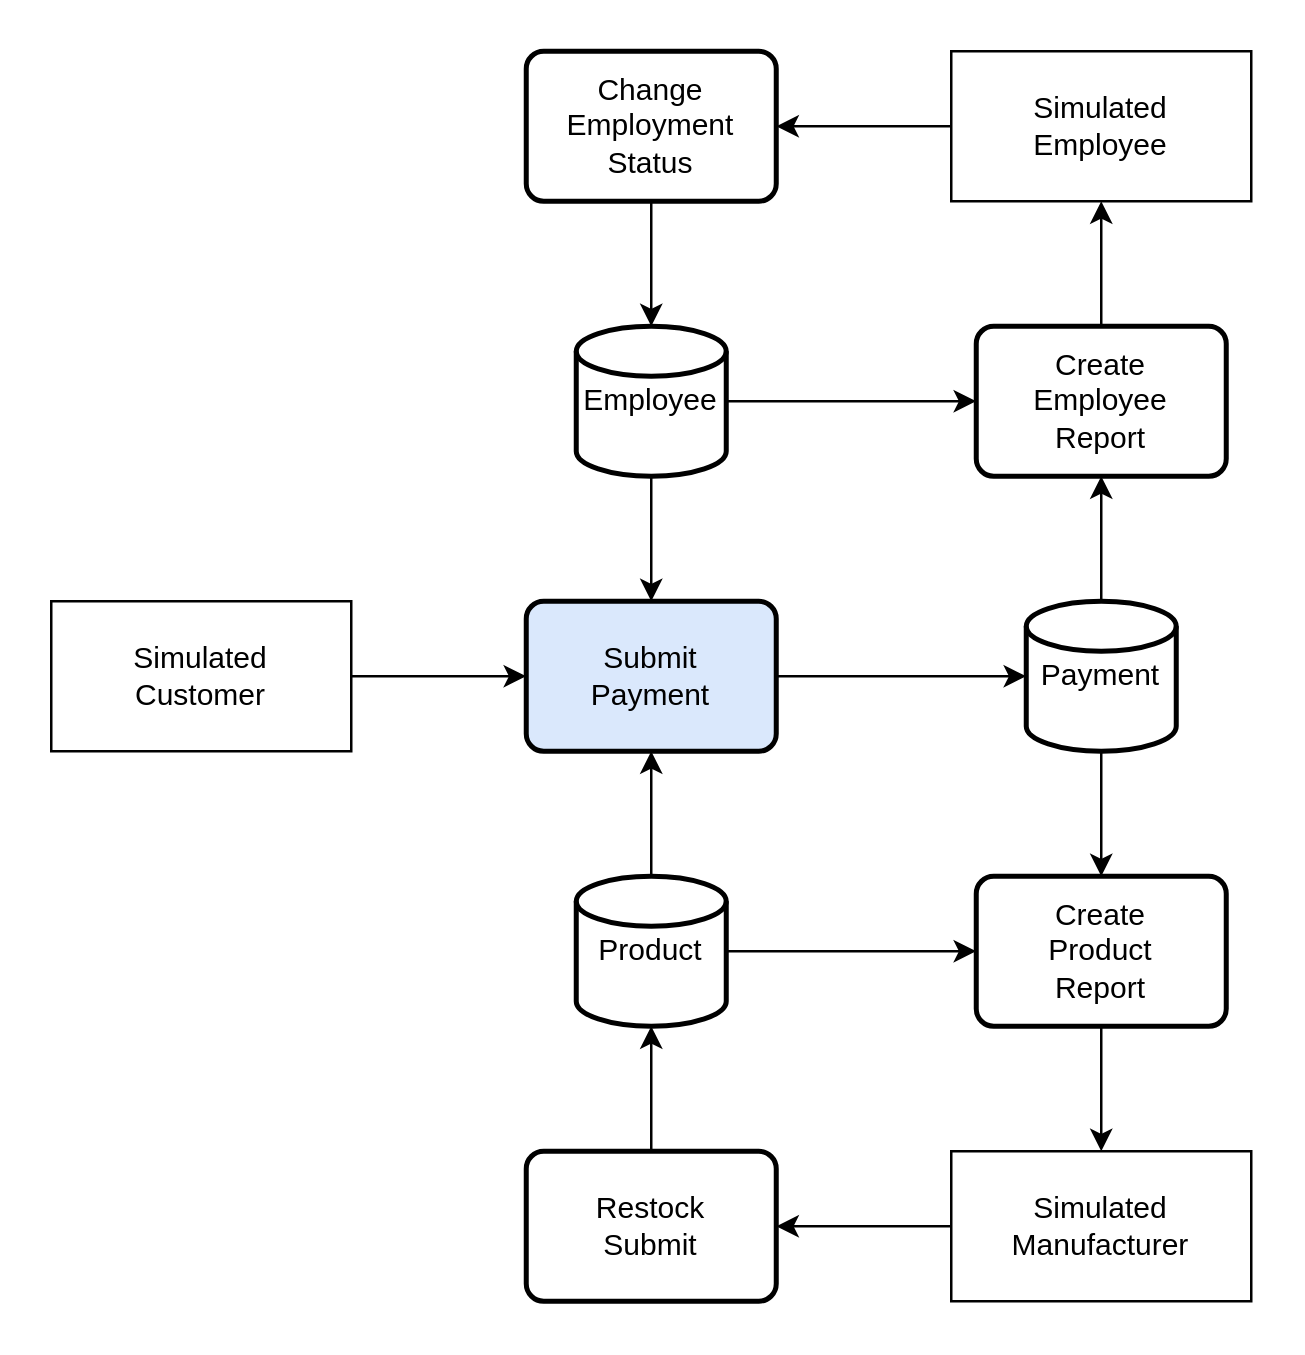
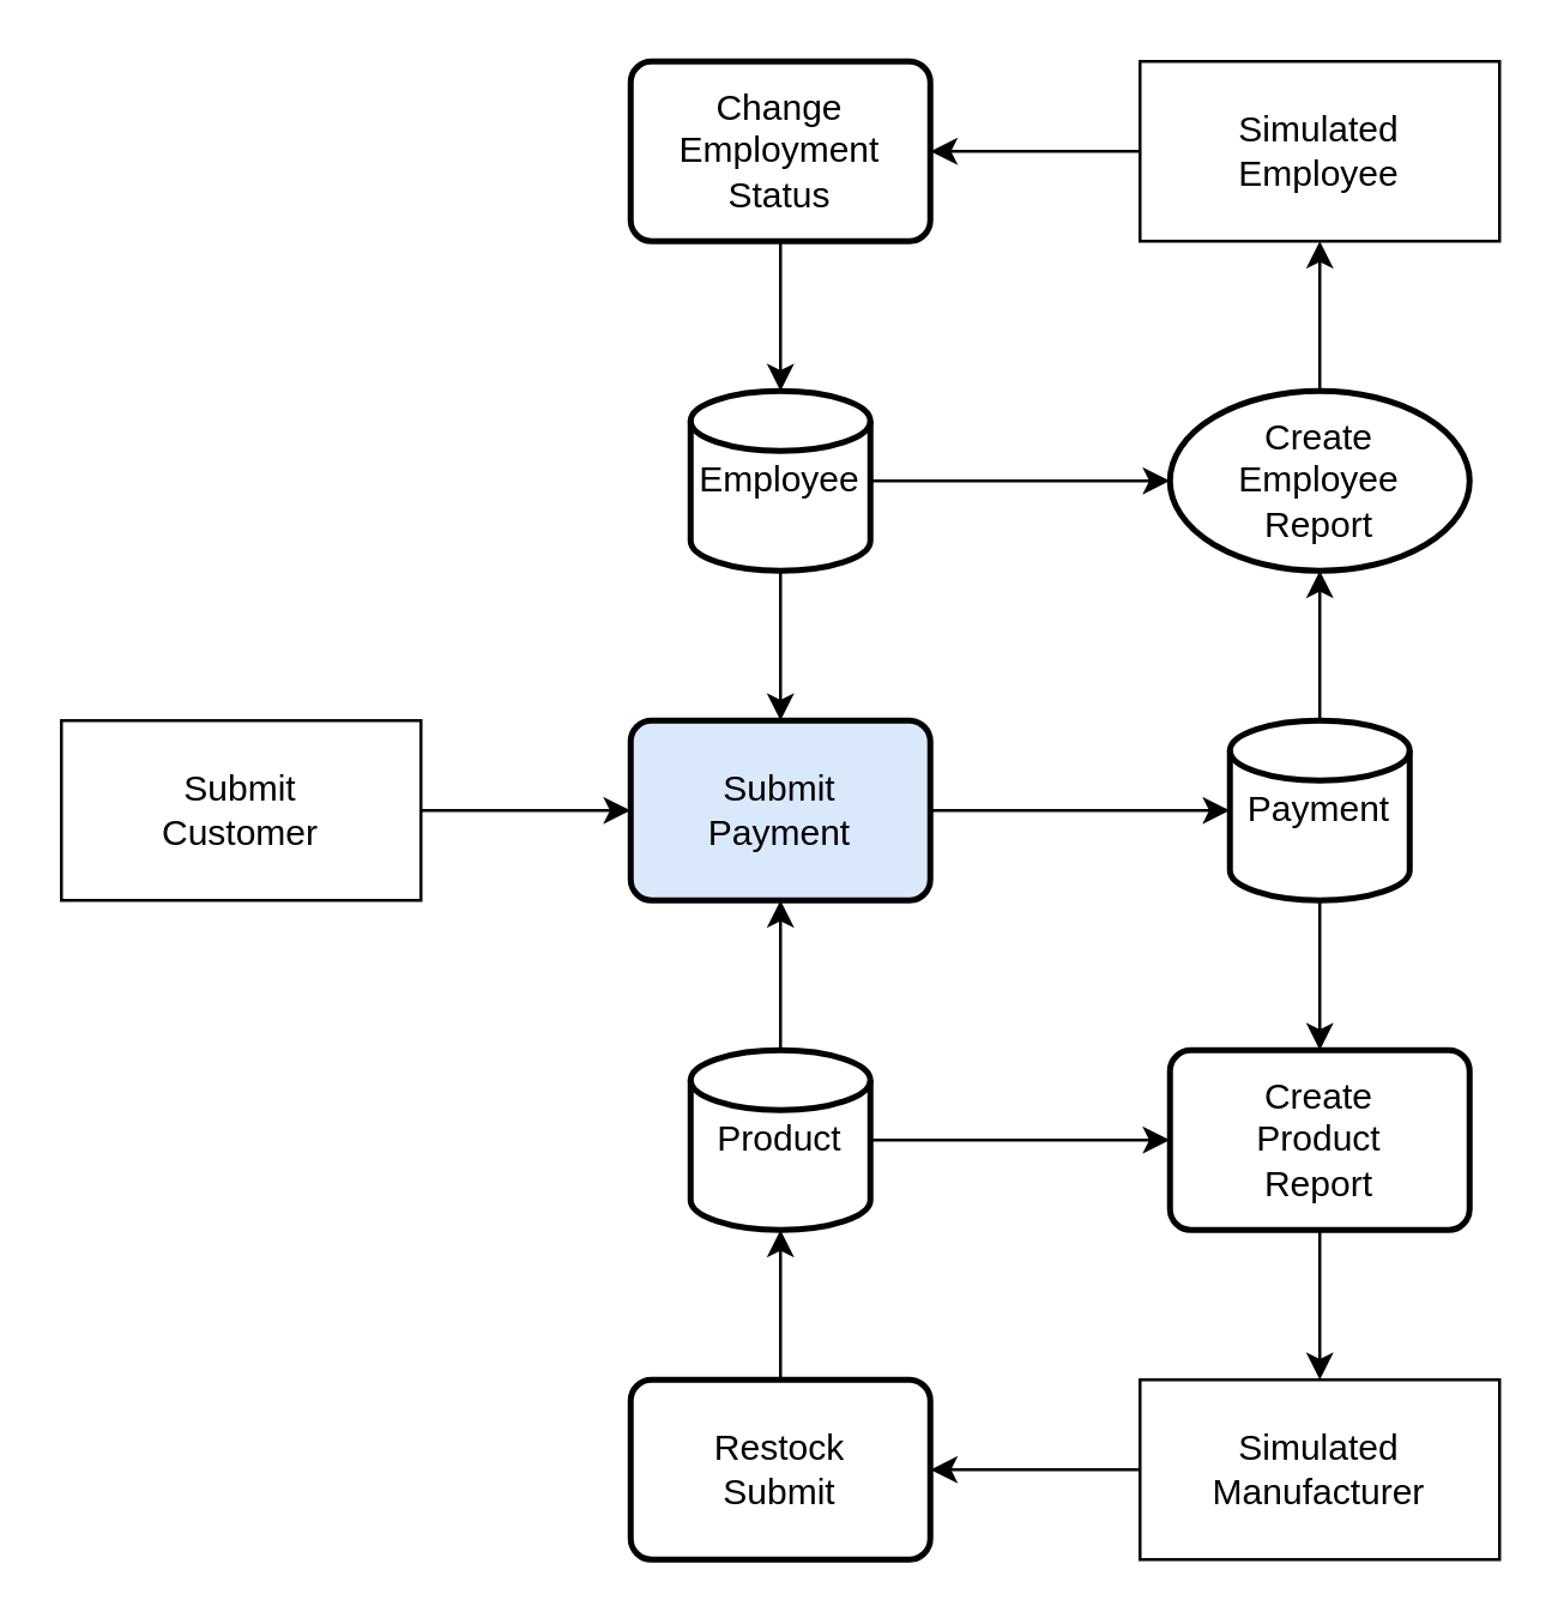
  <mxCell id="0" />
  <mxCell id="1" parent="0" />
  <mxCell id="2" value="" style="edgeStyle=orthogonalEdgeStyle;rounded=0;orthogonalLoop=1;jettySize=auto;html=1;" edge="1" parent="1" source="3" target="18"><mxGeometry relative="1" as="geometry" /></mxCell>
- <mxCell id="3" value="Simulated&lt;br&gt;Customer" style="rounded=0;whiteSpace=wrap;html=1;" vertex="1" parent="1"><mxGeometry x="20" y="240" width="120" height="60" as="geometry" /></mxCell>
+ <mxCell id="3" value="Submit&lt;br&gt;Customer" style="rounded=0;whiteSpace=wrap;html=1;" vertex="1" parent="1"><mxGeometry x="20" y="240" width="120" height="60" as="geometry" /></mxCell>
  <mxCell id="4" value="" style="edgeStyle=orthogonalEdgeStyle;rounded=0;orthogonalLoop=1;jettySize=auto;html=1;" edge="1" parent="1" source="5" target="26"><mxGeometry relative="1" as="geometry" /></mxCell>
  <mxCell id="5" value="Simulated&lt;br&gt;Employee" style="rounded=0;whiteSpace=wrap;html=1;" vertex="1" parent="1"><mxGeometry x="380" y="20" width="120" height="60" as="geometry" /></mxCell>
  <mxCell id="6" value="" style="edgeStyle=orthogonalEdgeStyle;rounded=0;orthogonalLoop=1;jettySize=auto;html=1;" edge="1" parent="1" source="8" target="18"><mxGeometry relative="1" as="geometry" /></mxCell>
  <mxCell id="7" value="" style="edgeStyle=orthogonalEdgeStyle;rounded=0;orthogonalLoop=1;jettySize=auto;html=1;" edge="1" parent="1" source="8" target="22"><mxGeometry relative="1" as="geometry" /></mxCell>
  <mxCell id="8" value="Product" style="strokeWidth=2;html=1;shape=mxgraph.flowchart.database;whiteSpace=wrap;" vertex="1" parent="1"><mxGeometry x="230" y="350" width="60" height="60" as="geometry" /></mxCell>
  <mxCell id="9" value="" style="edgeStyle=orthogonalEdgeStyle;rounded=0;orthogonalLoop=1;jettySize=auto;html=1;" edge="1" parent="1" source="11" target="22"><mxGeometry relative="1" as="geometry" /></mxCell>
  <mxCell id="10" value="" style="edgeStyle=orthogonalEdgeStyle;rounded=0;orthogonalLoop=1;jettySize=auto;html=1;" edge="1" parent="1" source="11" target="24"><mxGeometry relative="1" as="geometry" /></mxCell>
  <mxCell id="11" value="Payment" style="strokeWidth=2;html=1;shape=mxgraph.flowchart.database;whiteSpace=wrap;" vertex="1" parent="1"><mxGeometry x="410" y="240" width="60" height="60" as="geometry" /></mxCell>
  <mxCell id="12" value="" style="edgeStyle=orthogonalEdgeStyle;rounded=0;orthogonalLoop=1;jettySize=auto;html=1;" edge="1" parent="1" source="14" target="18"><mxGeometry relative="1" as="geometry" /></mxCell>
  <mxCell id="13" value="" style="edgeStyle=orthogonalEdgeStyle;rounded=0;orthogonalLoop=1;jettySize=auto;html=1;" edge="1" parent="1" source="14" target="24"><mxGeometry relative="1" as="geometry" /></mxCell>
  <mxCell id="14" value="Employee" style="strokeWidth=2;html=1;shape=mxgraph.flowchart.database;whiteSpace=wrap;" vertex="1" parent="1"><mxGeometry x="230" y="130" width="60" height="60" as="geometry" /></mxCell>
  <mxCell id="15" value="" style="edgeStyle=orthogonalEdgeStyle;rounded=0;orthogonalLoop=1;jettySize=auto;html=1;" edge="1" parent="1" source="16" target="20"><mxGeometry relative="1" as="geometry" /></mxCell>
  <mxCell id="16" value="Simulated&lt;br&gt;Manufacturer" style="rounded=0;whiteSpace=wrap;html=1;" vertex="1" parent="1"><mxGeometry x="380" y="460" width="120" height="60" as="geometry" /></mxCell>
  <mxCell id="17" value="" style="edgeStyle=orthogonalEdgeStyle;rounded=0;orthogonalLoop=1;jettySize=auto;html=1;" edge="1" parent="1" source="18" target="11"><mxGeometry relative="1" as="geometry" /></mxCell>
  <mxCell id="18" value="Submit&lt;br&gt;Payment" style="rounded=1;whiteSpace=wrap;html=1;absoluteArcSize=1;arcSize=14;strokeWidth=2;fillColor=#dae8fc;" vertex="1" parent="1"><mxGeometry x="210" y="240" width="100" height="60" as="geometry" /></mxCell>
  <mxCell id="19" value="" style="edgeStyle=orthogonalEdgeStyle;rounded=0;orthogonalLoop=1;jettySize=auto;html=1;" edge="1" parent="1" source="20" target="8"><mxGeometry relative="1" as="geometry" /></mxCell>
  <mxCell id="20" value="Restock&lt;br&gt;Submit" style="rounded=1;whiteSpace=wrap;html=1;absoluteArcSize=1;arcSize=14;strokeWidth=2;" vertex="1" parent="1"><mxGeometry x="210" y="460" width="100" height="60" as="geometry" /></mxCell>
  <mxCell id="21" value="" style="edgeStyle=orthogonalEdgeStyle;rounded=0;orthogonalLoop=1;jettySize=auto;html=1;" edge="1" parent="1" source="22" target="16"><mxGeometry relative="1" as="geometry" /></mxCell>
  <mxCell id="22" value="Create&lt;br&gt;Product&lt;br&gt;Report" style="rounded=1;whiteSpace=wrap;html=1;absoluteArcSize=1;arcSize=14;strokeWidth=2;" vertex="1" parent="1"><mxGeometry x="390" y="350" width="100" height="60" as="geometry" /></mxCell>
  <mxCell id="23" value="" style="edgeStyle=orthogonalEdgeStyle;rounded=0;orthogonalLoop=1;jettySize=auto;html=1;" edge="1" parent="1" source="24" target="5"><mxGeometry relative="1" as="geometry" /></mxCell>
- <mxCell id="24" value="Create&lt;br&gt;Employee&lt;br&gt;Report" style="rounded=1;whiteSpace=wrap;html=1;absoluteArcSize=1;arcSize=14;strokeWidth=2;" vertex="1" parent="1"><mxGeometry x="390" y="130" width="100" height="60" as="geometry" /></mxCell>
+ <mxCell id="24" value="Create&lt;br&gt;Employee&lt;br&gt;Report" style="ellipse;whiteSpace=wrap;html=1;absoluteArcSize=1;arcSize=14;strokeWidth=2;" vertex="1" parent="1"><mxGeometry x="390" y="130" width="100" height="60" as="geometry" /></mxCell>
  <mxCell id="25" value="" style="edgeStyle=orthogonalEdgeStyle;rounded=0;orthogonalLoop=1;jettySize=auto;html=1;" edge="1" parent="1" source="26" target="14"><mxGeometry relative="1" as="geometry" /></mxCell>
  <mxCell id="26" value="Change&lt;br&gt;Employment&lt;br&gt;Status" style="rounded=1;whiteSpace=wrap;html=1;absoluteArcSize=1;arcSize=14;strokeWidth=2;" vertex="1" parent="1"><mxGeometry x="210" y="20" width="100" height="60" as="geometry" /></mxCell>
